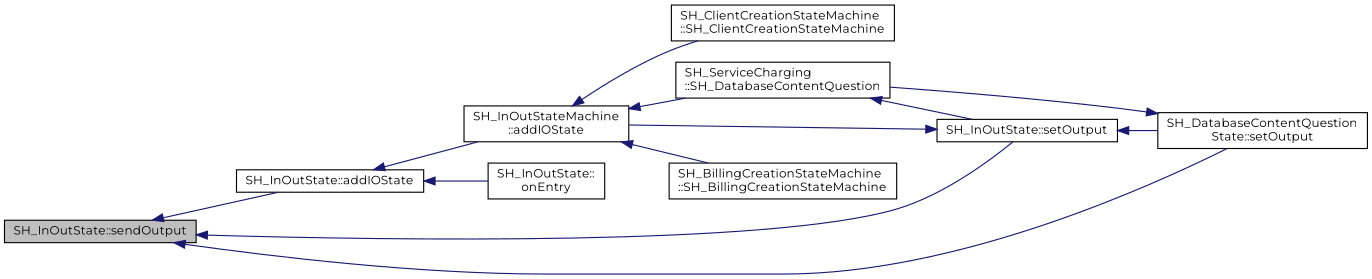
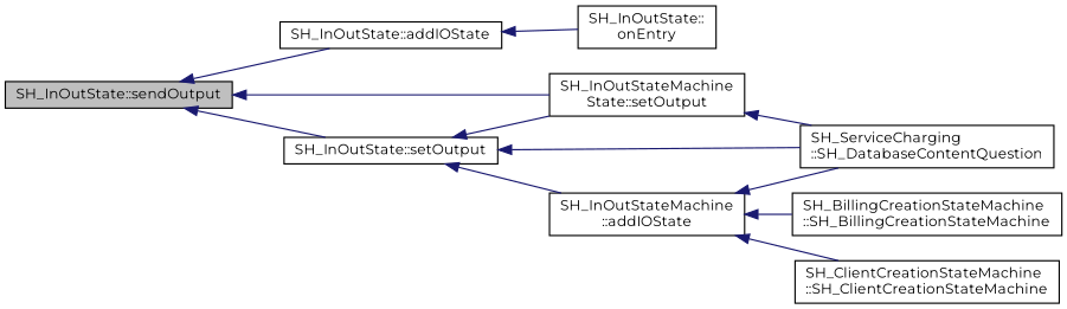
  digraph {
    fontname=Montserrat
    rankdir=LR
    node [color=black fontname=Montserrat fontsize=11 shape=record]
    edge [color=midnightblue dir=back fontname=Montserrat fontsize=11 labelfontname=Verdana labelfontsize=11 style=solid]
    n1 [fillcolor=grey75 fontcolor=black height=0.2 label="SH_InOutState::sendOutput" style=filled width=0.4]
    n2 [height=0.2 label="SH_InOutState::addIOState" width=0.4]
    n3 [height=0.2 label="SH_InOutState::setOutput" width=0.4]
-   n4 [height=0.2 label="SH_DatabaseContentQuestion\lState::setOutput" width=0.4]
+   n4 [height=0.2 label="SH_InOutStateMachine\lState::setOutput" width=0.4]
    n5 [height=0.2 label="SH_InOutStateMachine\l::addIOState" width=0.4]
    n6 [height=0.2 label="SH_BillingCreationStateMachine\l::SH_BillingCreationStateMachine" width=0.4]
    n7 [height=0.2 label="SH_ClientCreationStateMachine\l::SH_ClientCreationStateMachine" width=0.4]
    n8 [height=0.2 label="SH_ServiceCharging\l::SH_DatabaseContentQuestion" width=0.4]
    n9 [height=0.2 label="SH_InOutState::\lonEntry" width=0.4]
    n1 -> n2
    n1 -> n3
    n1 -> n4
-   n2 -> n5
    n2 -> n9
    n3 -> n4
    n3 -> n5
-   n8 -> n3
+   n3 -> n8
    n4 -> n8
    n5 -> n6
    n5 -> n7
    n5 -> n8
  }
